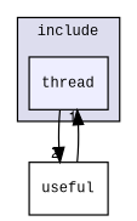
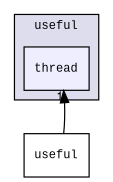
  digraph {
    compound=true
    fontname="Liberation Mono"
    node [fontname="Liberation Mono" fontsize=10 shape=box]
    edge [labeldistance=1.5 labelfontname=FreeSans labelfontsize=10 fontname="Liberation Mono"]
    n1 [fillcolor="#eeeeff" label=thread pencolor=black style=filled]
    n2 [label=useful]
    subgraph cluster_1 {
      bgcolor="#ddddee"
      fontsize=10
-     label=include
+     label=useful
      pencolor=black
      n1
    }
-   n1 -> n2 [headlabel=2]
    n2 -> n1 [headlabel=1]
  }
